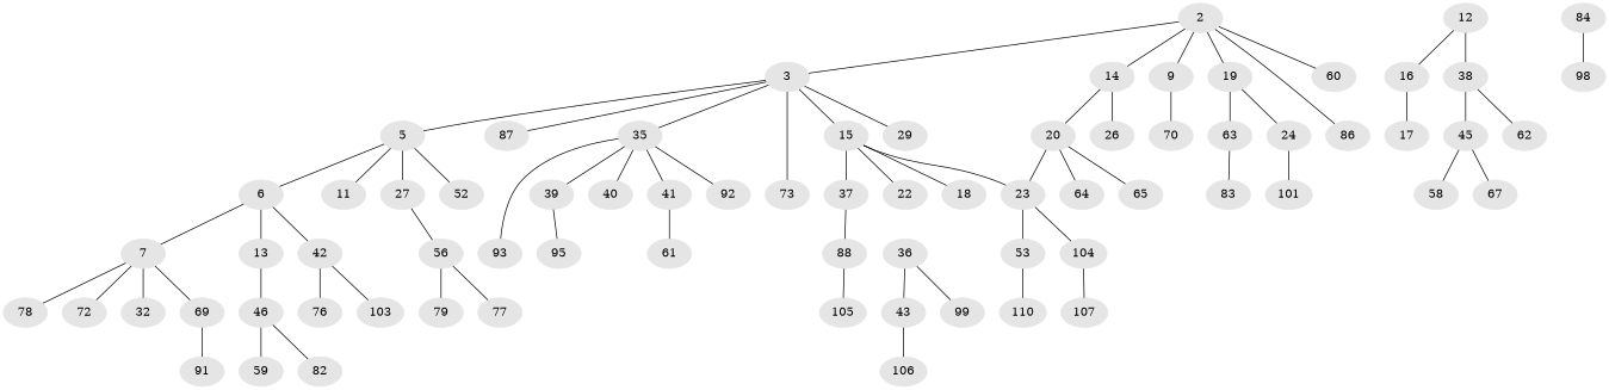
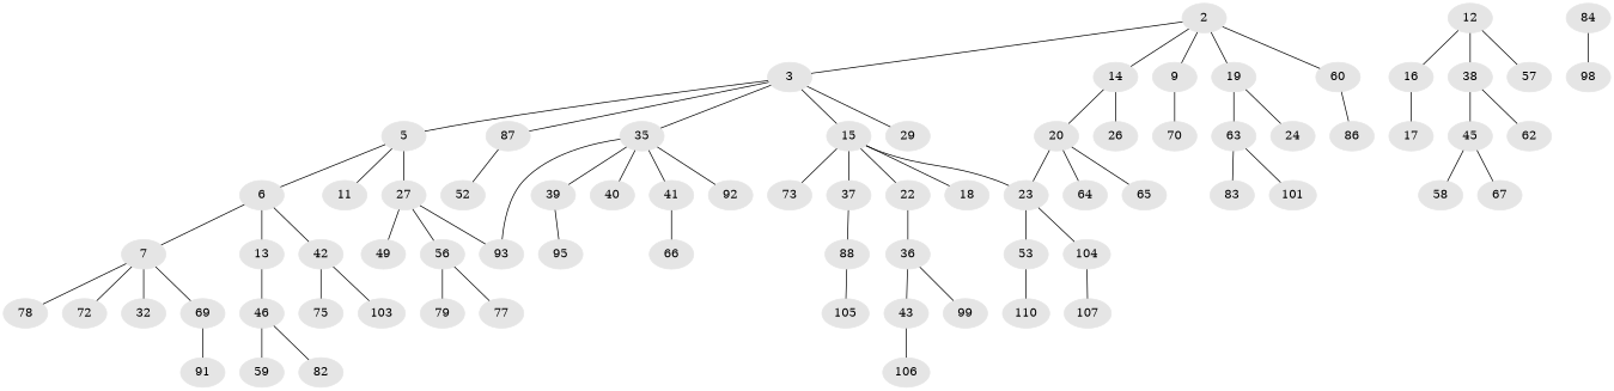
  graph {
    node [color=gray90 style=filled]
    2 [super="+8"]
    3 [super="+4"]
    9 [super="+28"]
    14 [super="+94"]
    19 [super="+74"]
    60
    86
    5 [super="+25"]
    15 [super="+75"]
    29 [super="+34"]
    35
    73 [super="+109"]
    87
    70
    20 [super="+31"]
    26
    63
    24 [super="+85"]
    83
    6 [super="+10"]
    11
    27
    52 [super="+71"]
    18 [super="+51"]
    22
    23 [super="+33"]
    37 [super="+54"]
    93
    39 [super="+48"]
    40 [super="+44"]
    41
    92
    7 [super="+30"]
    13 [super="+97"]
    42 [super="+50"]
+   49
    56 [super="+66"]
    32
    69
    78
    72 [super="+100"]
    12 [super="+21"]
    16
    38 [super="+55"]
+   57
    46
-   76
+   76 [label=75]
    103
    91 [super="+102"]
    17
    45
    62
    59 [super="+89"]
    82
    64
    65
    36 [super="+108"]
    53 [super="+80"]
    104
    88
    101
    43 [super="+81"]
    99
    110
    107
    77
    79
    95
-   61 [super="+96"]
+   61 [super="+96" label=66]
    106
    105
    58
    67
    84
    98
    2 -- 3
    2 -- 9
    2 -- 14
    2 -- 19
    2 -- 60
-   2 -- 86
+   60 -- 86
    3 -- 5
    3 -- 15
    3 -- 29
    3 -- 35
-   3 -- 73
+   15 -- 73
    3 -- 87
    9 -- 70
    14 -- 20
    14 -- 26
    19 -- 63
    19 -- 24
    5 -- 6
    5 -- 11
    5 -- 27
-   5 -- 52
+   87 -- 52
    15 -- 18
    15 -- 22
    15 -- 23
    15 -- 37
    35 -- 93
    35 -- 39
    35 -- 40
    35 -- 41
    35 -- 92
    20 -- 23
    20 -- 64
    20 -- 65
    63 -- 83
-   24 -- 101
+   63 -- 101
    6 -- 7
    6 -- 13 [weight=2]
    6 -- 42
+   27 -- 93
+   27 -- 49
    27 -- 56
+   22 -- 36
    23 -- 53
    23 -- 104
    37 -- 88
    39 -- 95
    41 -- 61
    7 -- 32
    7 -- 69
    7 -- 78
    7 -- 72
    13 -- 46
    42 -- 76
    42 -- 103
    56 -- 77
    56 -- 79
    69 -- 91
    12 -- 16
    12 -- 38
+   12 -- 57
    16 -- 17
    38 -- 45
    38 -- 62
    46 -- 59
    46 -- 82
    45 -- 58
    45 -- 67
    36 -- 43
    36 -- 99
    53 -- 110
    104 -- 107
    88 -- 105
    43 -- 106
    84 -- 98
  }
